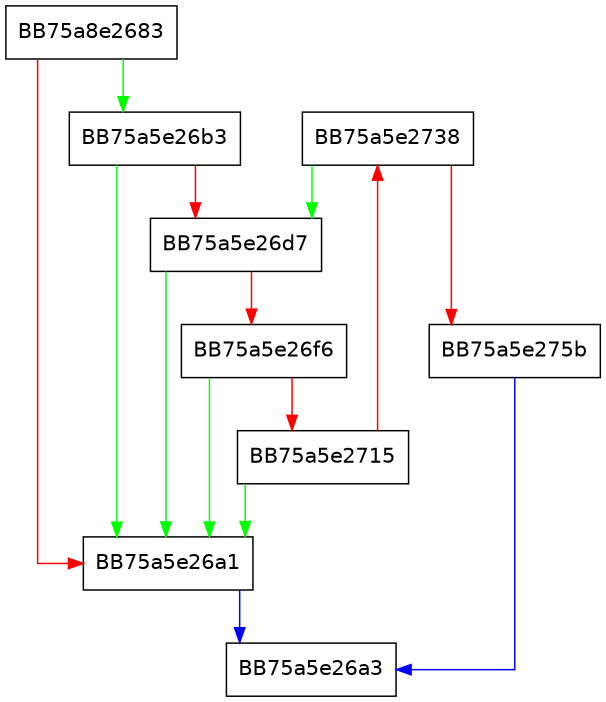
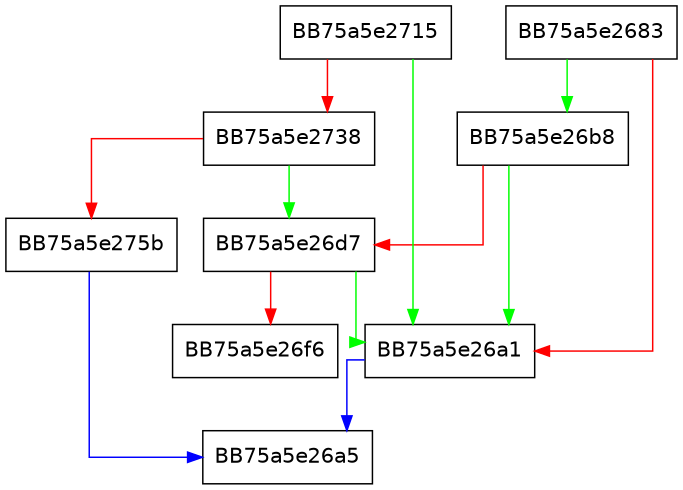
  digraph {
    fontname="DejaVu Sans"
    splines=ortho
    node [fontname="DejaVu Sans" shape=box]
    edge [color=red fontname="DejaVu Sans"]
    BB75a5e26a1
-   BB75a5e26a3
-   BB75a5e2683 [label=BB75a8e2683]
-   BB75a5e26b8 [label=BB75a5e26b3]
+   BB75a5e26a3 [label=BB75a5e26a5]
+   BB75a5e2683
+   BB75a5e26b8
    BB75a5e26d7
    BB75a5e26f6
    BB75a5e2715
    BB75a5e2738
    BB75a5e275b
    BB75a5e26a1 -> BB75a5e26a3 [color=blue]
    BB75a5e2683 -> BB75a5e26a1
    BB75a5e2683 -> BB75a5e26b8 [color=green]
    BB75a5e26b8 -> BB75a5e26a1 [color=green]
    BB75a5e26b8 -> BB75a5e26d7
    BB75a5e26d7 -> BB75a5e26a1 [color=green]
    BB75a5e26d7 -> BB75a5e26f6
-   BB75a5e26f6 -> BB75a5e26a1 [color=green]
-   BB75a5e26f6 -> BB75a5e2715
    BB75a5e2715 -> BB75a5e26a1 [color=green]
    BB75a5e2715 -> BB75a5e2738
    BB75a5e2738 -> BB75a5e26d7 [color=green]
    BB75a5e2738 -> BB75a5e275b
    BB75a5e275b -> BB75a5e26a3 [color=blue]
  }
